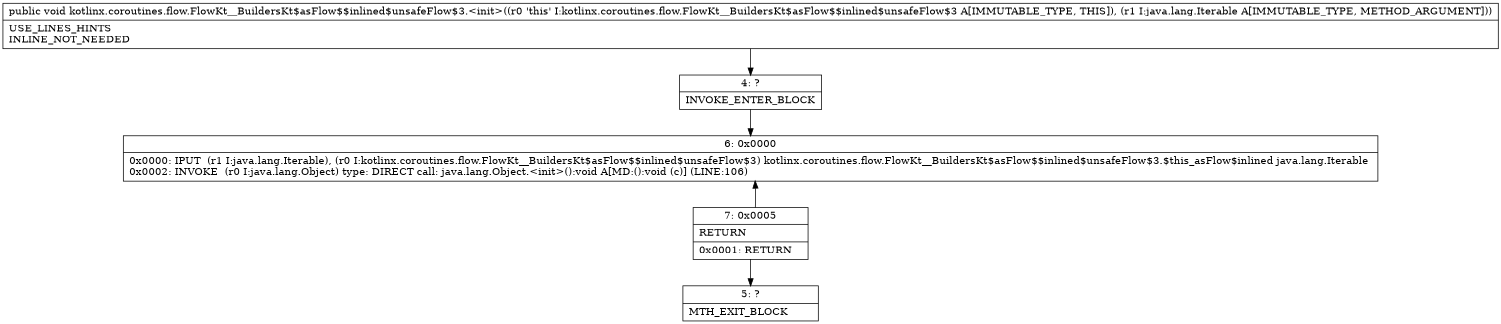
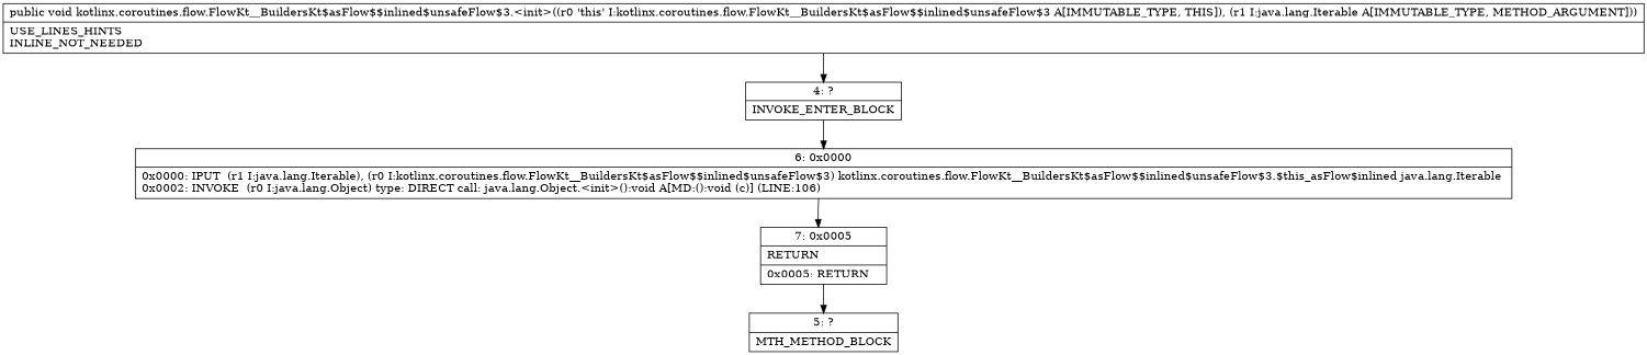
  digraph {
    fontname="DejaVu Serif"
    node [fontname="DejaVu Serif" shape=record]
    edge [fontname="DejaVu Serif"]
    n1 [label="{4\:\ ?|INVOKE_ENTER_BLOCK\l}"]
    n2 [label="{6\:\ 0x0000|0x0000: IPUT  (r1 I:java.lang.Iterable), (r0 I:kotlinx.coroutines.flow.FlowKt__BuildersKt$asFlow$$inlined$unsafeFlow$3) kotlinx.coroutines.flow.FlowKt__BuildersKt$asFlow$$inlined$unsafeFlow$3.$this_asFlow$inlined java.lang.Iterable \l0x0002: INVOKE  (r0 I:java.lang.Object) type: DIRECT call: java.lang.Object.\<init\>():void A[MD:():void (c)] (LINE:106)\l}"]
-   n3 [label="{7\:\ 0x0005|RETURN\l|0x0001: RETURN   \l}"]
-   n4 [label="{5\:\ ?|MTH_EXIT_BLOCK\l}"]
+   n3 [label="{7\:\ 0x0005|RETURN\l|0x0005: RETURN   \l}"]
+   n4 [label="{5\:\ ?|MTH_METHOD_BLOCK\l}"]
    n5 [label="{public void kotlinx.coroutines.flow.FlowKt__BuildersKt$asFlow$$inlined$unsafeFlow$3.\<init\>((r0 'this' I:kotlinx.coroutines.flow.FlowKt__BuildersKt$asFlow$$inlined$unsafeFlow$3 A[IMMUTABLE_TYPE, THIS]), (r1 I:java.lang.Iterable A[IMMUTABLE_TYPE, METHOD_ARGUMENT]))  | USE_LINES_HINTS\lINLINE_NOT_NEEDED\l}"]
    n1 -> n2
-   n3 -> n2
+   n2 -> n3
    n3 -> n4
    n5 -> n1
  }
